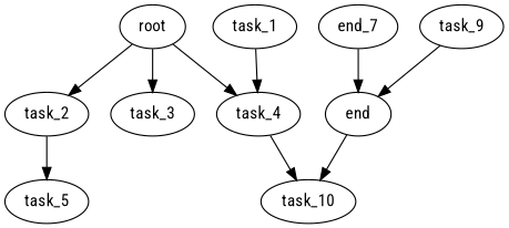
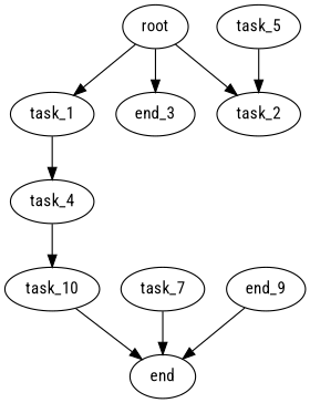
  digraph {
    fontname="Roboto Condensed"
    node [fontname="Roboto Condensed"]
    edge [fontname="Roboto Condensed"]
    root
    task_1
    task_2
-   task_3
+   task_3 [label=end_3]
    task_4
    task_5
    task_10
-   task_7 [label=end_7]
+   task_7
    end
-   task_9
-   root -> task_4
+   task_9 [label=end_9]
+   root -> task_1
    root -> task_2
    root -> task_3
    task_1 -> task_4
-   task_2 -> task_5
+   task_5 -> task_2
    task_4 -> task_10
-   end -> task_10
+   task_10 -> end
    task_7 -> end
    task_9 -> end
  }
